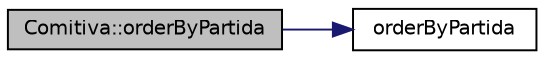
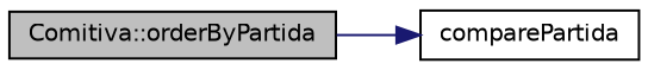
  digraph {
    rankdir=LR
    node [color=black fontname=Helvetica fontsize=10 shape=record style=filled]
    n1 [fillcolor=grey75 fontcolor=black height=0.2 label="Comitiva::orderByPartida" width=0.4]
-   n2 [fillcolor=white height=0.2 label=orderByPartida width=0.4]
+   n2 [fillcolor=white height=0.2 label=comparePartida width=0.4]
    n1 -> n2 [color=midnightblue fontname=Helvetica fontsize=10 labelfontname=Helvetica labelfontsize=10 style=solid]
  }
